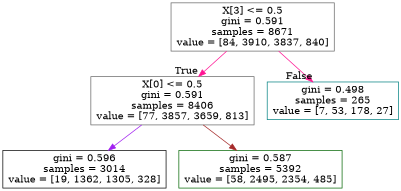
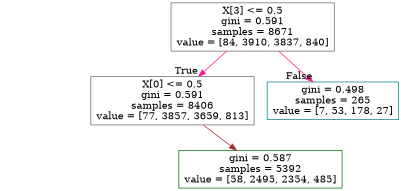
  digraph {
    node [shape=box color=gray40]
    edge [color=deeppink]
    n1 [label="X[3] <= 0.5\ngini = 0.591\nsamples = 8671\nvalue = [84, 3910, 3837, 840]"]
    n2 [label="X[0] <= 0.5\ngini = 0.591\nsamples = 8406\nvalue = [77, 3857, 3659, 813]"]
    n3 [label="gini = 0.498\nsamples = 265\nvalue = [7, 53, 178, 27]" color=teal]
-   n4 [label="gini = 0.596\nsamples = 3014\nvalue = [19, 1362, 1305, 328]" color=black]
    n5 [label="gini = 0.587\nsamples = 5392\nvalue = [58, 2495, 2354, 485]" color=darkgreen]
    n1 -> n2 [headlabel=True labelangle=45 labeldistance=2.5]
    n1 -> n3 [headlabel=False labelangle=-45 labeldistance=2.5]
-   n2 -> n4 [color=purple]
    n2 -> n5 [color=brown]
  }
